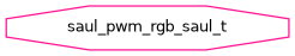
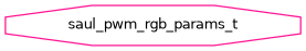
  digraph {
    rankdir=LR
-   n1 [color=deeppink fillcolor=white fontname=Helvetica fontsize=10 height=0.2 label=saul_pwm_rgb_saul_t shape=octagon style=filled width=0.4]
+   n1 [color=deeppink fillcolor=white fontname=Helvetica fontsize=10 height=0.2 label=saul_pwm_rgb_params_t shape=octagon style=filled width=0.4]
  }
